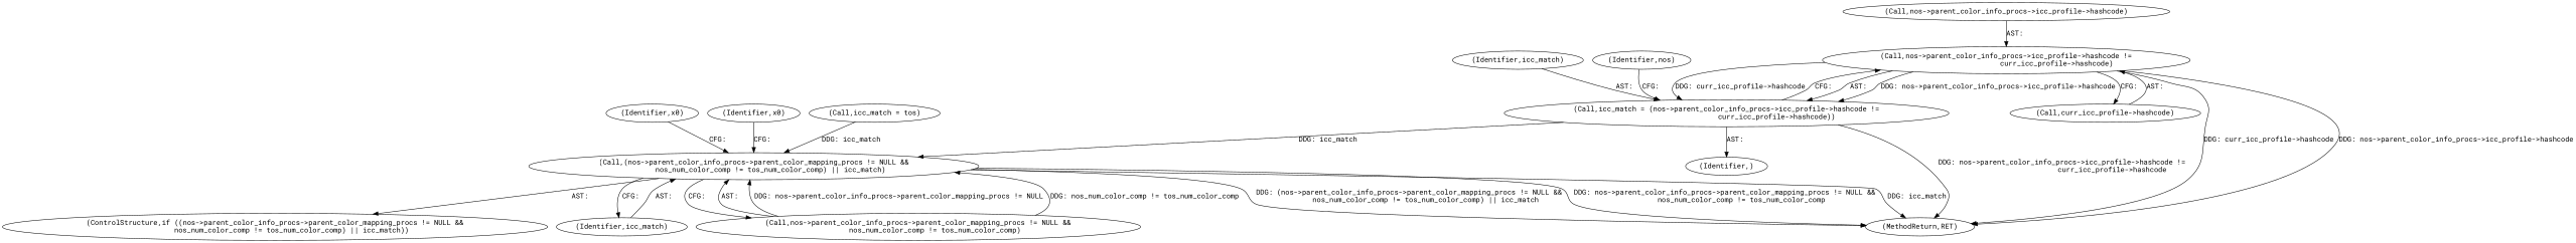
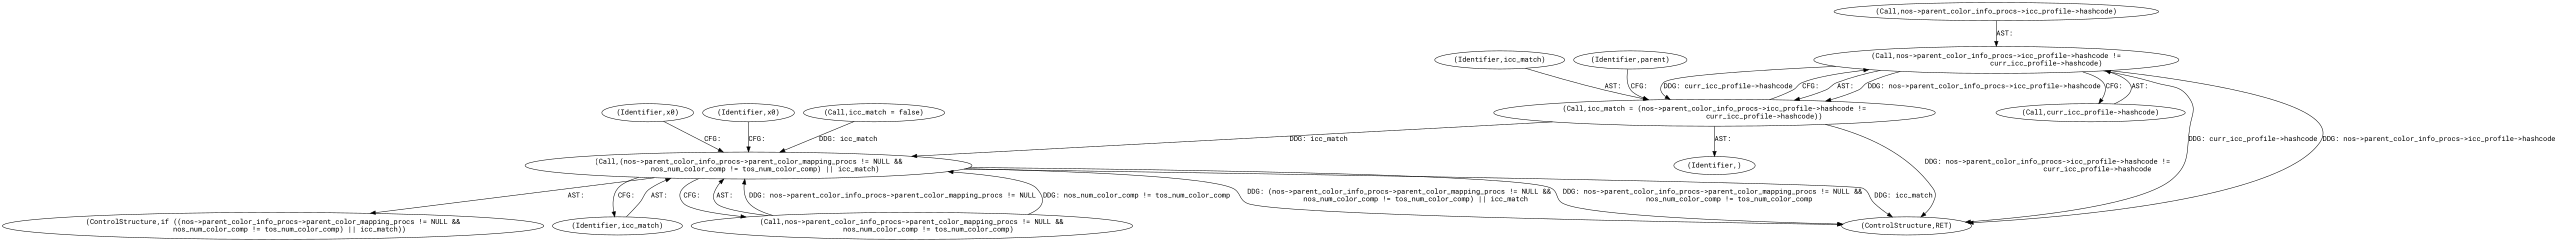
  digraph {
    fontname="Roboto Mono"
    node [fontname="Roboto Mono"]
    edge [fontname="Roboto Mono"]
    n1 [label="(Call,nos->parent_color_info_procs->icc_profile->hashcode !=\n                        curr_icc_profile->hashcode)"]
    n2 [label="(Call,icc_match = (nos->parent_color_info_procs->icc_profile->hashcode !=\n                        curr_icc_profile->hashcode))"]
    n3 [label="(Call,curr_icc_profile->hashcode)"]
-   n4 [label="(MethodReturn,RET)"]
+   n4 [label="(ControlStructure,RET)"]
    n5 [label="(Call,(nos->parent_color_info_procs->parent_color_mapping_procs != NULL &&\n        nos_num_color_comp != tos_num_color_comp) || icc_match)"]
    n6 [label="(Identifier,)"]
    n7 [label="(ControlStructure,if ((nos->parent_color_info_procs->parent_color_mapping_procs != NULL &&\n        nos_num_color_comp != tos_num_color_comp) || icc_match))"]
    n8 [label="(Identifier,icc_match)"]
    n9 [label="(Call,nos->parent_color_info_procs->parent_color_mapping_procs != NULL &&\n        nos_num_color_comp != tos_num_color_comp)"]
    n10 [label="(Identifier,x0)"]
    n11 [label="(Identifier,x0)"]
-   n12 [label="(Call,icc_match = tos)"]
+   n12 [label="(Call,icc_match = false)"]
    n13 [label="(Call,nos->parent_color_info_procs->icc_profile->hashcode)"]
    n14 [label="(Identifier,icc_match)"]
-   n15 [label="(Identifier,nos)"]
+   n15 [label="(Identifier,parent)"]
    n1 -> n2 [label="AST: "]
    n1 -> n2 [label="DDG: nos->parent_color_info_procs->icc_profile->hashcode"]
    n1 -> n2 [label="DDG: curr_icc_profile->hashcode"]
    n1 -> n3 [label="CFG: "]
    n1 -> n4 [label="DDG: curr_icc_profile->hashcode"]
    n1 -> n4 [label="DDG: nos->parent_color_info_procs->icc_profile->hashcode"]
    n2 -> n1 [label="CFG: "]
    n2 -> n4 [label="DDG: nos->parent_color_info_procs->icc_profile->hashcode !=\n                        curr_icc_profile->hashcode"]
    n2 -> n5 [label="DDG: icc_match"]
    n2 -> n6 [label="AST: "]
    n3 -> n1 [label="AST: "]
    n5 -> n4 [label="DDG: (nos->parent_color_info_procs->parent_color_mapping_procs != NULL &&\n        nos_num_color_comp != tos_num_color_comp) || icc_match"]
    n5 -> n4 [label="DDG: nos->parent_color_info_procs->parent_color_mapping_procs != NULL &&\n        nos_num_color_comp != tos_num_color_comp"]
    n5 -> n4 [label="DDG: icc_match"]
    n5 -> n7 [label="AST: "]
    n5 -> n8 [label="CFG: "]
    n5 -> n9 [label="CFG: "]
    n8 -> n5 [label="AST: "]
    n9 -> n5 [label="AST: "]
    n9 -> n5 [label="DDG: nos->parent_color_info_procs->parent_color_mapping_procs != NULL"]
    n9 -> n5 [label="DDG: nos_num_color_comp != tos_num_color_comp"]
    n10 -> n5 [label="CFG: "]
    n11 -> n5 [label="CFG: "]
    n12 -> n5 [label="DDG: icc_match"]
    n13 -> n1 [label="AST: "]
    n14 -> n2 [label="AST: "]
    n15 -> n2 [label="CFG: "]
  }
